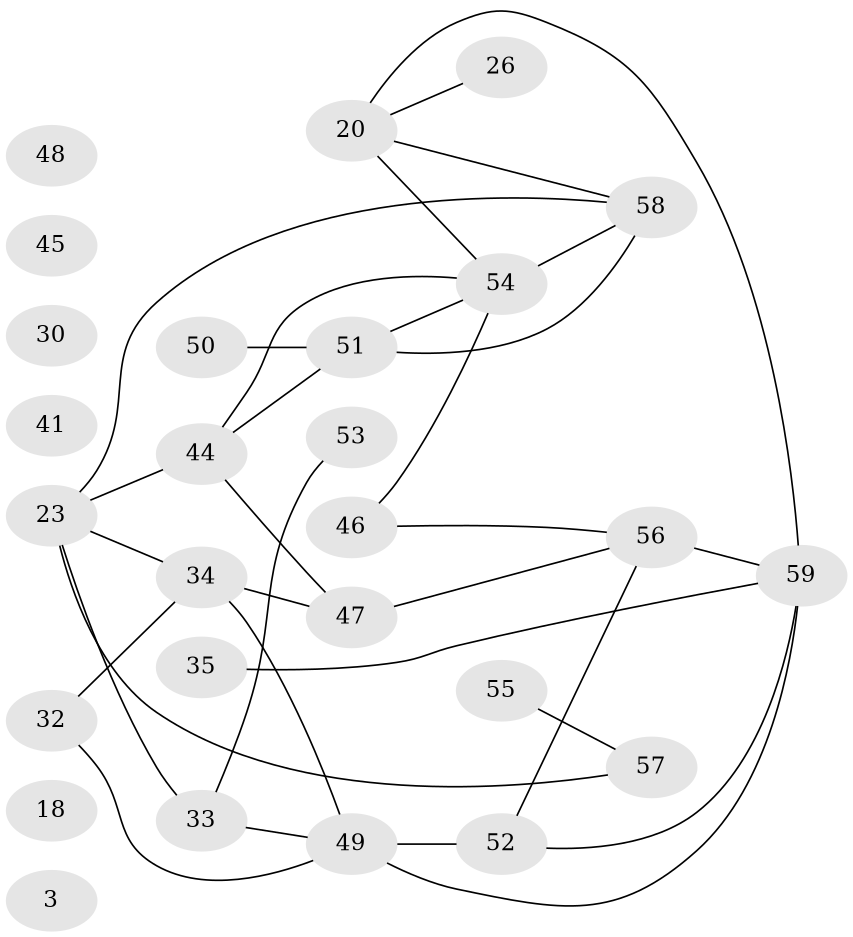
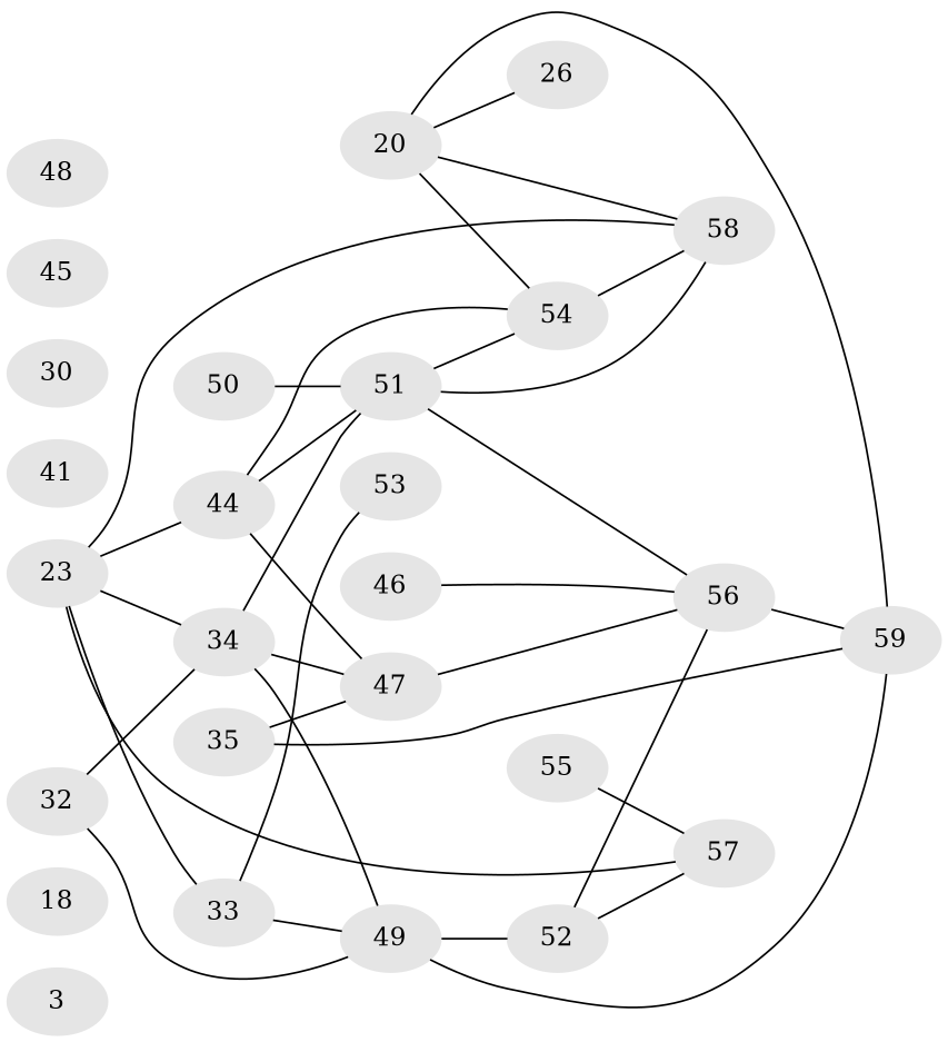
  graph {
    rankdir=LR
    node [color=gray90 style=filled]
    3
    18
    20 [super="+10"]
    26
    54 [super="+40+17"]
    58 [super="+8"]
    59 [super="+53"]
    33 [super="+7+27"]
    49 [super="+2+12+25+31"]
    n10 [label=53]
    n11 [label=41]
    23 [super="+22"]
    34
    44 [super="+41+39"]
    57
    51 [super="+36"]
    47 [super="+38"]
    55
    56
    30
    32
    52 [super="+24"]
    35
    45
    46 [super="+28"]
    48
    50
    20 -- 26
    20 -- 54 [weight=3]
    20 -- 58
    20 -- 59
    54 -- 58
    33 -- 49
    33 -- n10
    49 -- 59
    49 -- 52
    23 -- 58 [weight=2]
    23 -- 33 [weight=2]
    23 -- 34
    23 -- 44 [weight=2]
    23 -- 57
    34 -- 49
+   34 -- 51
    34 -- 47
    44 -- 54
    44 -- 51 [weight=2]
    44 -- 47
    51 -- 54 [weight=2]
    51 -- 58
+   51 -- 56
    47 -- 56
    55 -- 57
    56 -- 59 [weight=2]
    32 -- 49
    32 -- 34
-   52 -- 59
+   52 -- 57
    52 -- 56
    35 -- 59
-   46 -- 54 [weight=2]
+   35 -- 47
    46 -- 56
    50 -- 51
  }
